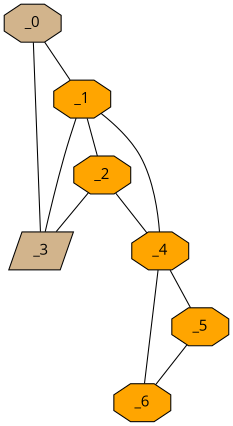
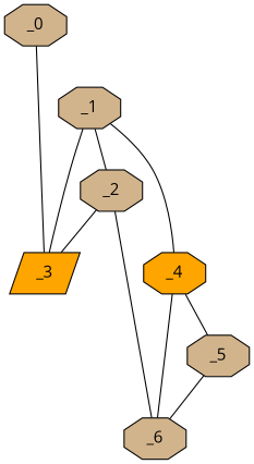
  graph {
    fontname="Open Sans"
    node [fillcolor=tan fontname="Open Sans" shape=octagon style=filled]
    edge [fontname="Open Sans" valence=1]
    _0 [x=43 y=41]
-   _1 [fillcolor=orange x=56 y=43]
-   _3 [shape=parallelogram x=78 y=77]
-   _2 [fillcolor=orange x=64 y=45]
+   _1 [x=56 y=43]
+   _3 [fillcolor=orange shape=parallelogram x=78 y=77]
+   _2 [x=64 y=45]
    _4 [fillcolor=orange x=100 y=67]
-   _5 [fillcolor=orange x=110 y=81]
-   _6 [fillcolor=orange x=111 y=75]
-   _0 -- _1
+   _5 [x=110 y=81]
+   _6 [x=111 y=75]
    _0 -- _3
    _1 -- _3
    _1 -- _2
    _1 -- _4
    _2 -- _3 [valence=2]
-   _2 -- _4
+   _2 -- _6
    _4 -- _5
    _4 -- _6
    _5 -- _6
  }
